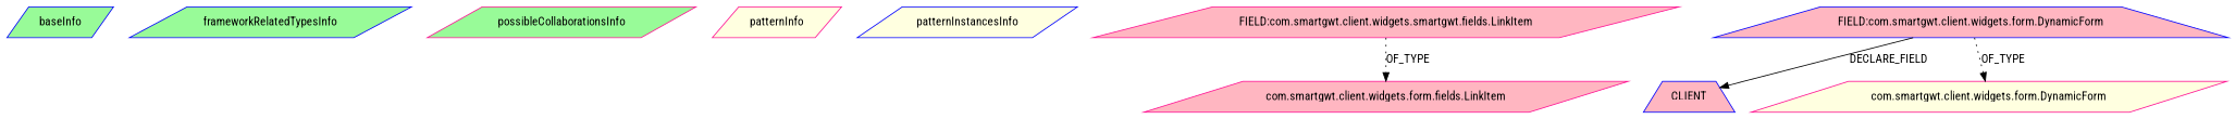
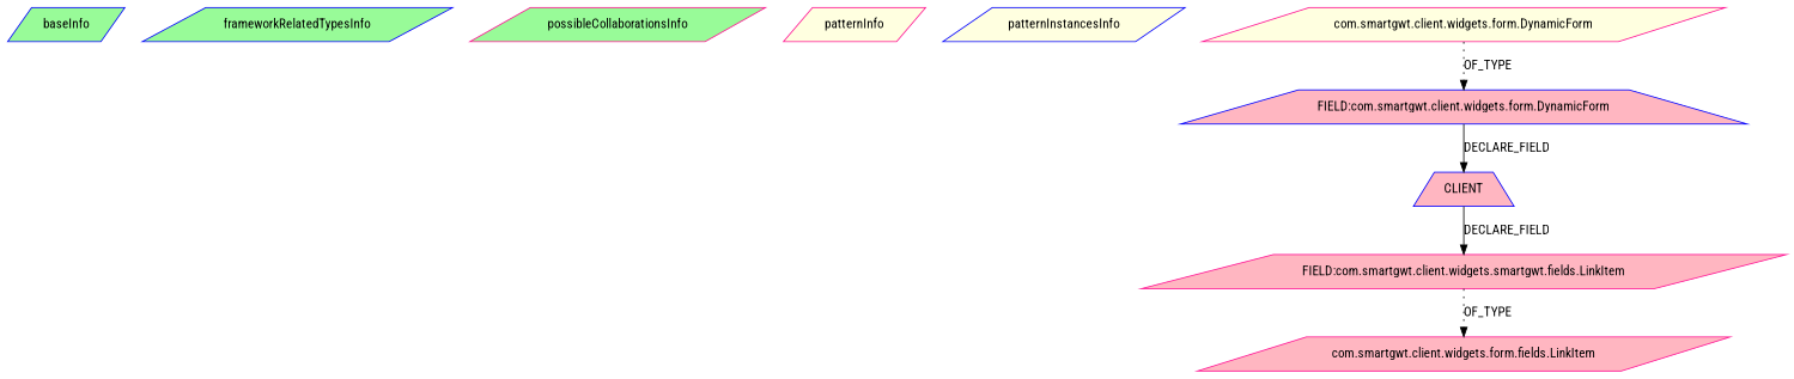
  digraph {
    fontname="Roboto Condensed"
    node [color=blue fillcolor=lightpink fontname="Roboto Condensed" shape=parallelogram style=filled]
    edge [fontname="Roboto Condensed" style=dotted]
    baseInfo [category=pattern fillcolor=palegreen graphId=1467 isAnonymous=false possibleRelation=false]
    frameworkRelatedTypesInfo [fillcolor=palegreen]
    possibleCollaborationsInfo [color=deeppink fillcolor=palegreen]
    patternInfo [color=deeppink fillcolor=lightyellow frequency=2.0 patternRootClient=0]
    patternInstancesInfo [0="Namrack-TeachToLearn~/Namrack-TeachToLearn/TeachToLearn-master/TeachToLearn/src/ttl/client/layout/widgets/NavigationPanelWidget.java~NavigationPanelLink~374" 1="Namrack-TeachToLearn~/Namrack-TeachToLearn/TeachToLearn-master/TeachToLearn/src/ttl/client/layout/widgets/LoginWidget.java~LoginWidget~356" fillcolor=lightyellow]
    n6 [color=deeppink isFrameworkType=false label="com.smartgwt.client.widgets.form.fields.LinkItem" vertexType=FRAMEWORK_CLASS_TYPE]
    n7 [color=deeppink isFrameworkType=false label="FIELD:com.smartgwt.client.widgets.smartgwt.fields.LinkItem" vertexType=FIELD_DECLARATION]
    n8 [isFrameworkType=false label=CLIENT shape=trapezium vertexType=ROOT_CLIENT_CLASS_DECLARATION]
    n9 [isFrameworkType=false label="FIELD:com.smartgwt.client.widgets.form.DynamicForm" shape=trapezium vertexType=FIELD_DECLARATION]
    n10 [color=deeppink fillcolor=lightyellow isFrameworkType=false label="com.smartgwt.client.widgets.form.DynamicForm" vertexType=FRAMEWORK_CLASS_TYPE]
    n7 -> n6 [label=OF_TYPE]
+   n8 -> n7 [label=DECLARE_FIELD style=solid]
    n9 -> n8 [label=DECLARE_FIELD style=solid]
-   n9 -> n10 [label=OF_TYPE]
+   n10 -> n9 [label=OF_TYPE]
  }
